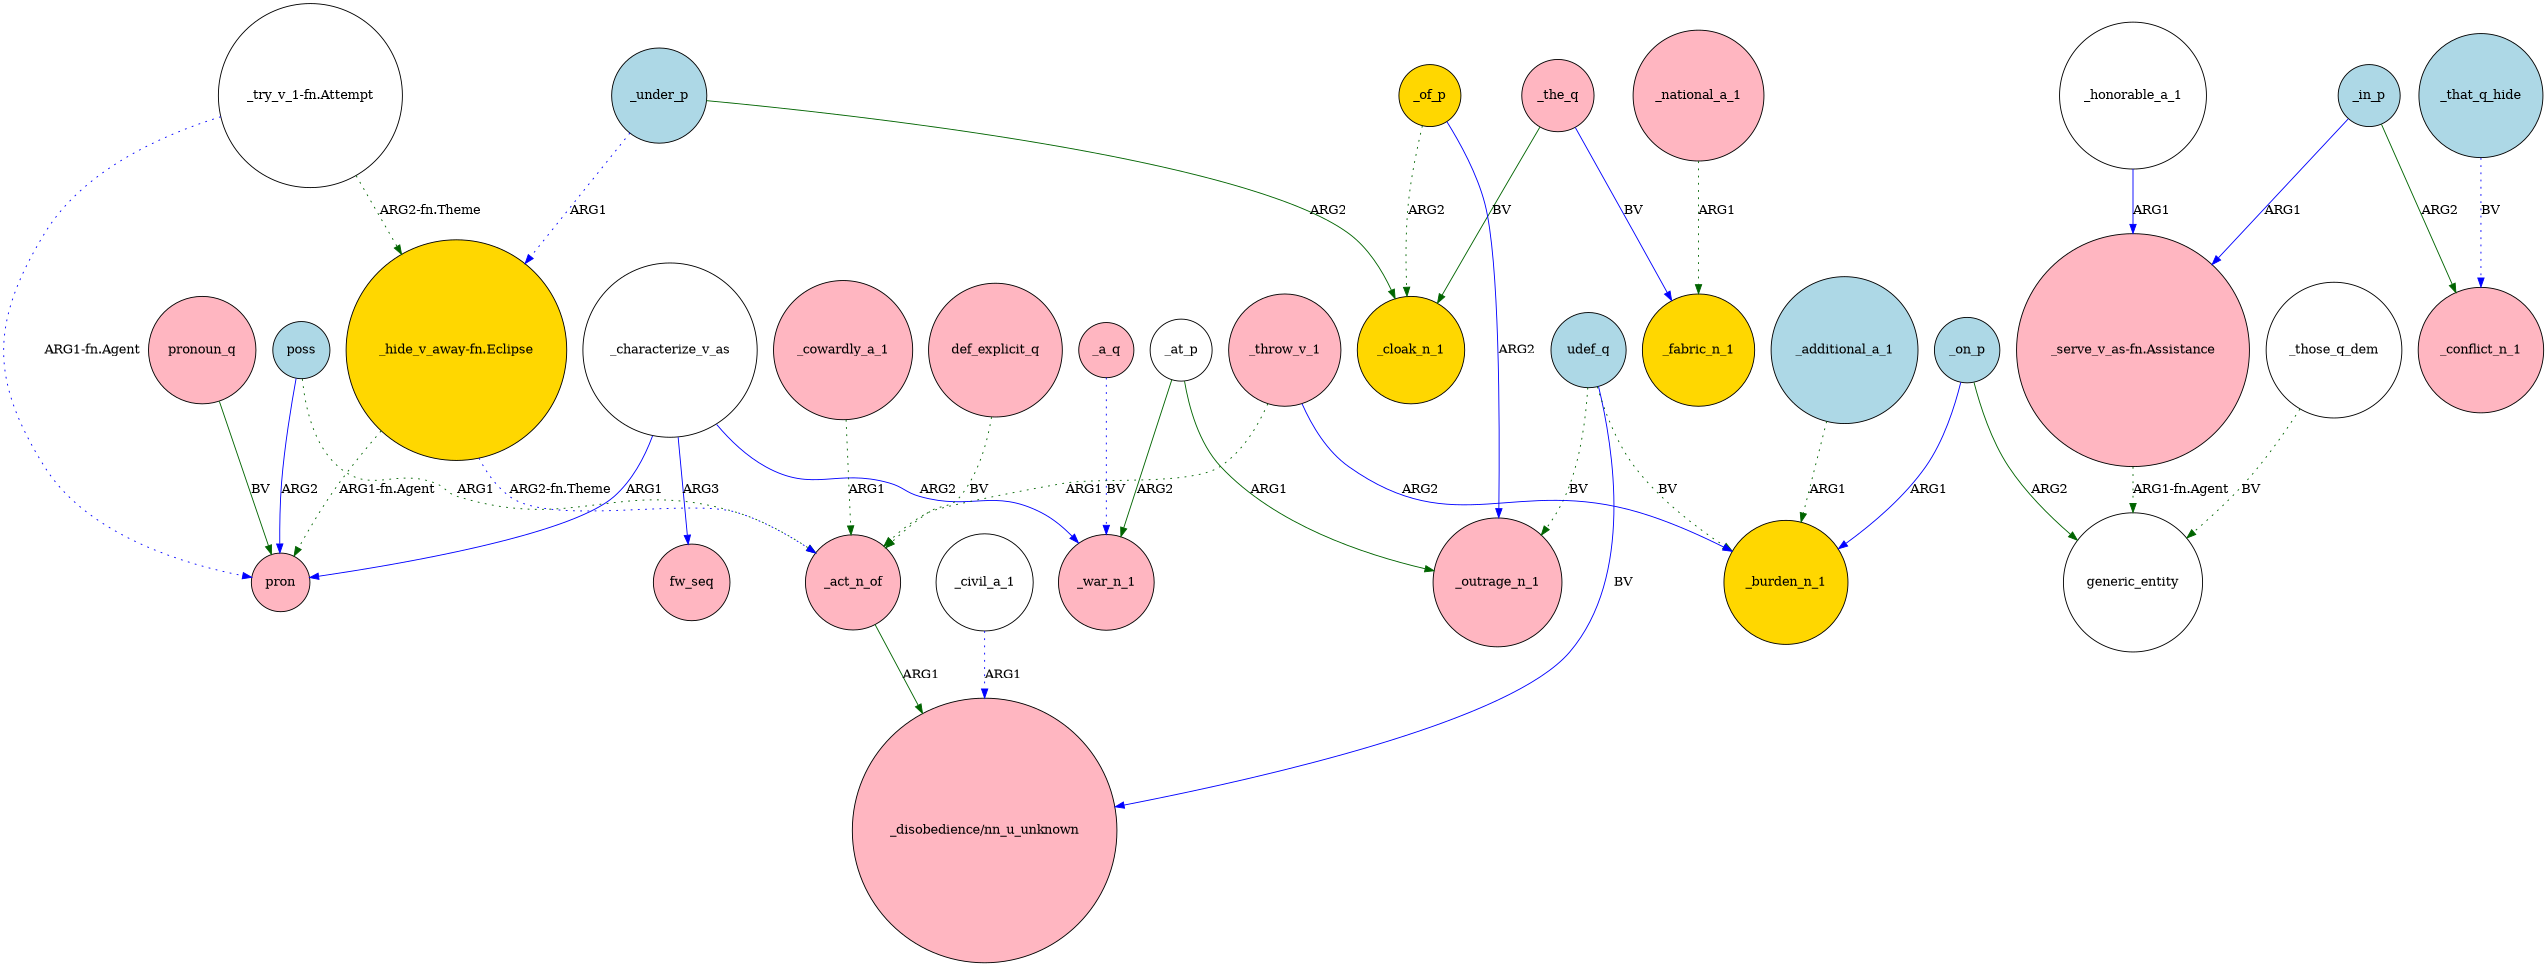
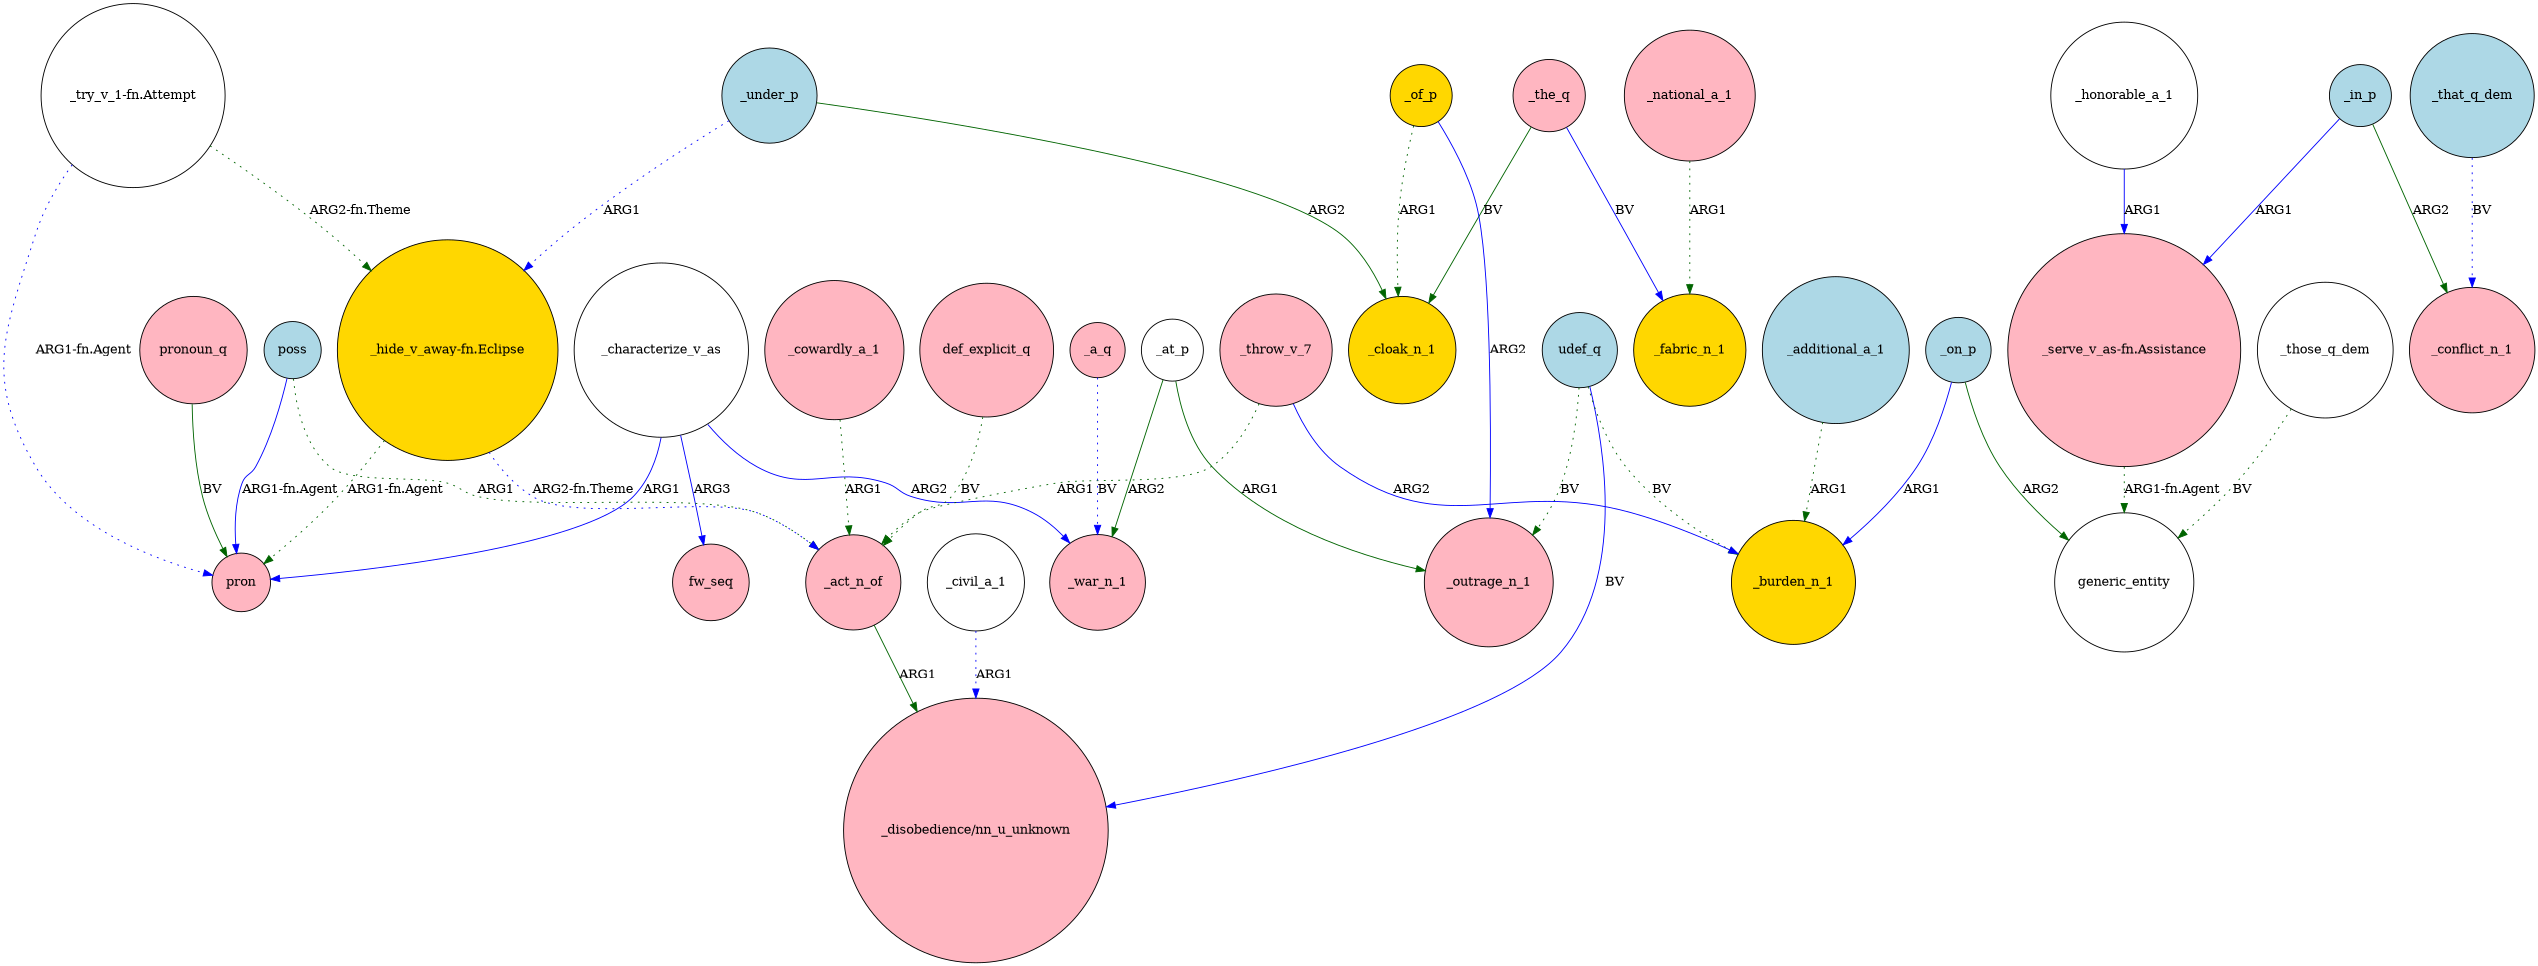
  digraph {
    node [fillcolor=lightpink shape=circle style=filled]
    edge [color=darkgreen style=solid]
    _characterize_v_as [fillcolor=white]
    pron
    fw_seq
    _war_n_1
    _act_n_of
    "_disobedience/nn_u_unknown"
    _fabric_n_1 [fillcolor=gold]
    _the_q
    _cloak_n_1 [fillcolor=gold]
    poss [fillcolor=lightblue]
    _at_p [fillcolor=white]
    _outrage_n_1
    _in_p [fillcolor=lightblue]
    "_serve_v_as-fn.Assistance"
    _conflict_n_1
    generic_entity [fillcolor=white]
    "_hide_v_away-fn.Eclipse" [fillcolor=gold]
    udef_q [fillcolor=lightblue]
    _burden_n_1 [fillcolor=gold]
    _civil_a_1 [fillcolor=white]
-   _throw_v_1
+   _throw_v_1 [label=_throw_v_7]
    pronoun_q
    "_try_v_1-fn.Attempt" [fillcolor=white]
    _cowardly_a_1
    _on_p [fillcolor=lightblue]
    _honorable_a_1 [fillcolor=white]
    _national_a_1
    _under_p [fillcolor=lightblue]
    _additional_a_1 [fillcolor=lightblue]
    _of_p [fillcolor=gold]
-   _that_q_dem [fillcolor=lightblue label=_that_q_hide]
+   _that_q_dem [fillcolor=lightblue]
    _a_q
    _those_q_dem [fillcolor=white]
    def_explicit_q
    _characterize_v_as -> pron [color=blue label=ARG1]
    _characterize_v_as -> fw_seq [color=blue label=ARG3]
    _characterize_v_as -> _war_n_1 [color=blue label=ARG2]
    _act_n_of -> "_disobedience/nn_u_unknown" [label=ARG1]
    _the_q -> _fabric_n_1 [color=blue label=BV]
    _the_q -> _cloak_n_1 [label=BV]
-   poss -> pron [color=blue label=ARG2]
+   poss -> pron [color=blue label="ARG1-fn.Agent"]
    poss -> _act_n_of [label=ARG1 style=dotted]
    _at_p -> _war_n_1 [label=ARG2]
    _at_p -> _outrage_n_1 [label=ARG1]
    _in_p -> "_serve_v_as-fn.Assistance" [color=blue label=ARG1]
    _in_p -> _conflict_n_1 [label=ARG2]
    "_serve_v_as-fn.Assistance" -> generic_entity [label="ARG1-fn.Agent" style=dotted]
    "_hide_v_away-fn.Eclipse" -> pron [label="ARG1-fn.Agent" style=dotted]
    "_hide_v_away-fn.Eclipse" -> _act_n_of [color=blue label="ARG2-fn.Theme" style=dotted]
    udef_q -> "_disobedience/nn_u_unknown" [color=blue label=BV]
    udef_q -> _outrage_n_1 [label=BV style=dotted]
    udef_q -> _burden_n_1 [label=BV style=dotted]
    _civil_a_1 -> "_disobedience/nn_u_unknown" [color=blue label=ARG1 style=dotted]
    _throw_v_1 -> _act_n_of [label=ARG1 style=dotted]
    _throw_v_1 -> _burden_n_1 [color=blue label=ARG2]
    pronoun_q -> pron [label=BV]
    "_try_v_1-fn.Attempt" -> pron [color=blue label="ARG1-fn.Agent" style=dotted]
    "_try_v_1-fn.Attempt" -> "_hide_v_away-fn.Eclipse" [label="ARG2-fn.Theme" style=dotted]
    _cowardly_a_1 -> _act_n_of [label=ARG1 style=dotted]
    _on_p -> generic_entity [label=ARG2]
    _on_p -> _burden_n_1 [color=blue label=ARG1]
    _honorable_a_1 -> "_serve_v_as-fn.Assistance" [color=blue label=ARG1]
    _national_a_1 -> _fabric_n_1 [label=ARG1 style=dotted]
    _under_p -> _cloak_n_1 [label=ARG2]
    _under_p -> "_hide_v_away-fn.Eclipse" [color=blue label=ARG1 style=dotted]
    _additional_a_1 -> _burden_n_1 [label=ARG1 style=dotted]
-   _of_p -> _cloak_n_1 [label=ARG2 style=dotted]
+   _of_p -> _cloak_n_1 [label=ARG1 style=dotted]
    _of_p -> _outrage_n_1 [color=blue label=ARG2]
    _that_q_dem -> _conflict_n_1 [color=blue label=BV style=dotted]
    _a_q -> _war_n_1 [color=blue label=BV style=dotted]
    _those_q_dem -> generic_entity [label=BV style=dotted]
    def_explicit_q -> _act_n_of [label=BV style=dotted]
  }
